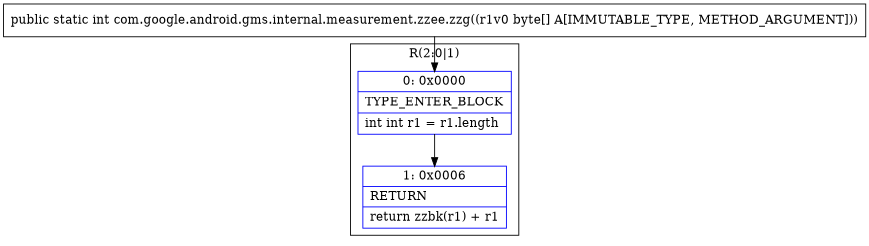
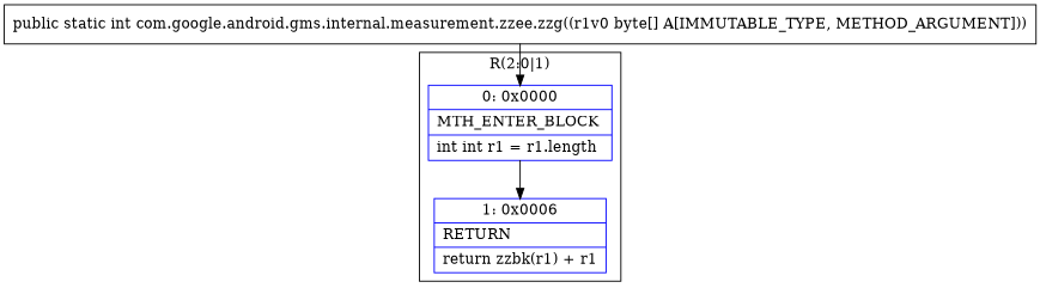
  digraph {
    node [color=blue shape=record]
-   n1 [label="{0\:\ 0x0000|TYPE_ENTER_BLOCK\l|int int r1 = r1.length\l}"]
+   n1 [label="{0\:\ 0x0000|MTH_ENTER_BLOCK\l|int int r1 = r1.length\l}"]
    n2 [label="{1\:\ 0x0006|RETURN\l|return zzbk(r1) + r1\l}"]
    n3 [label="{public static int com.google.android.gms.internal.measurement.zzee.zzg((r1v0 byte[] A[IMMUTABLE_TYPE, METHOD_ARGUMENT])) }" color=""]
    subgraph cluster_1 {
      label="R(2:0|1)"
      n1
      n2
    }
    n1 -> n2
    n3 -> n1
  }
